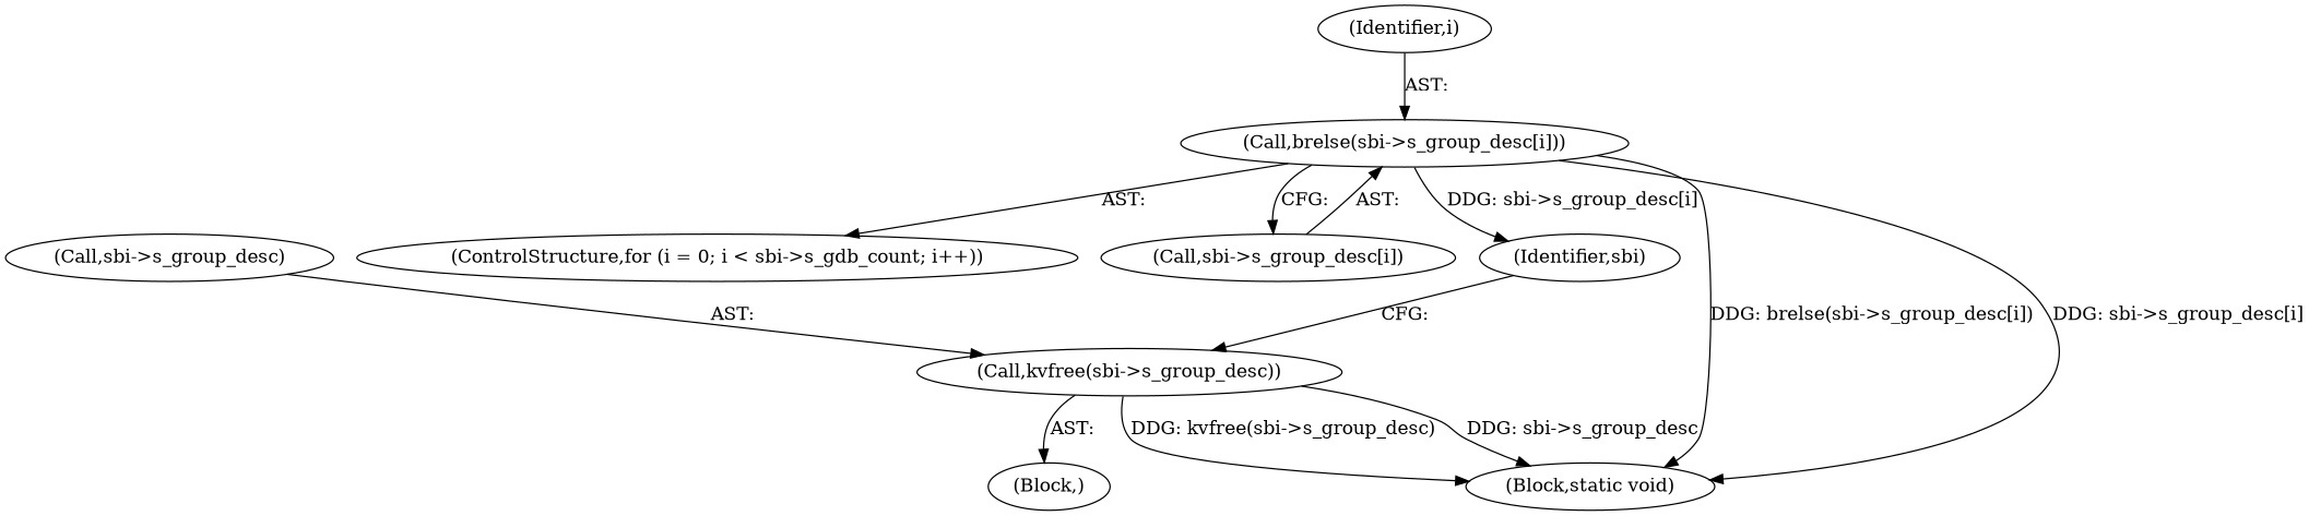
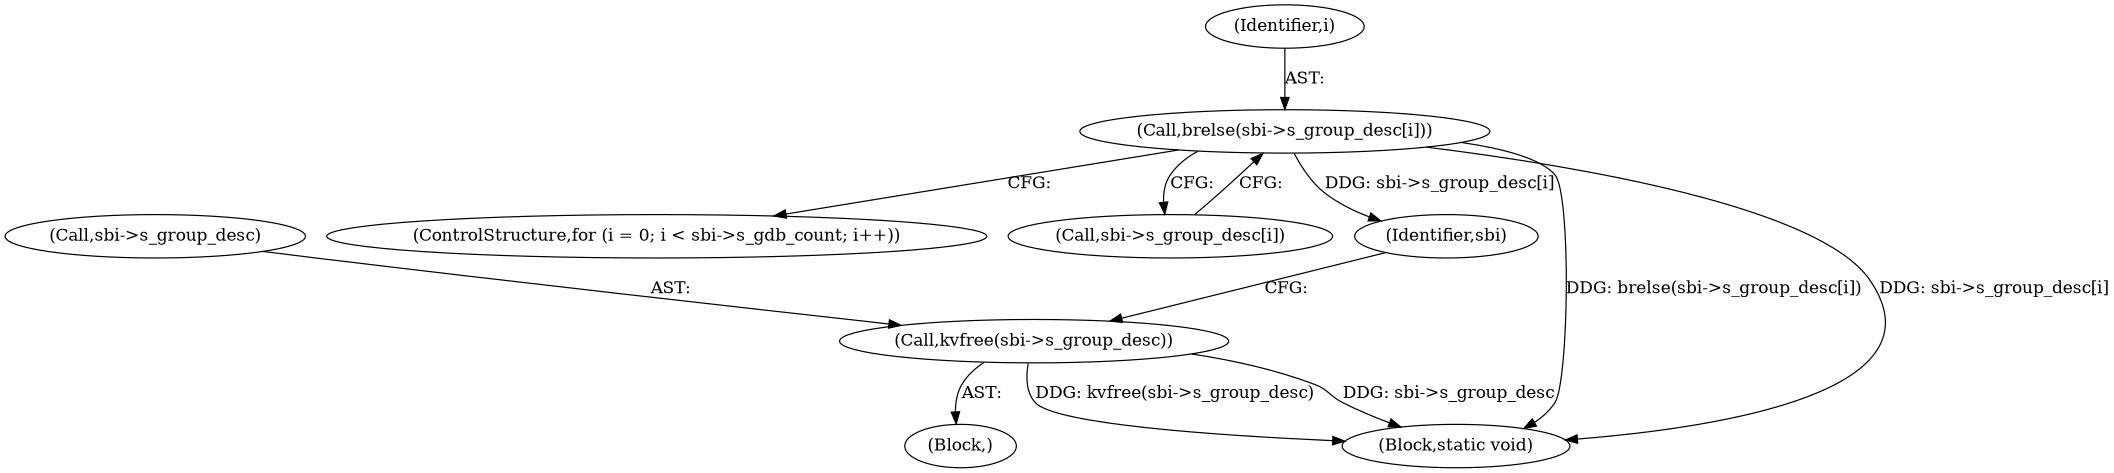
  digraph {
    n1 [label="(Call,brelse(sbi->s_group_desc[i]))"]
    n2 [label="(ControlStructure,for (i = 0; i < sbi->s_gdb_count; i++))"]
    n3 [label="(Call,sbi->s_group_desc[i])"]
    n4 [label="(Block,static void)"]
    n5 [label="(Identifier,sbi)"]
    n6 [label="(Call,kvfree(sbi->s_group_desc))"]
    n7 [label="(Block,)"]
    n8 [label="(Call,sbi->s_group_desc)"]
    n9 [label="(Identifier,i)"]
-   n1 -> n2 [label="AST: "]
+   n1 -> n2 [label="CFG: "]
    n1 -> n3 [label="CFG: "]
    n1 -> n4 [label="DDG: sbi->s_group_desc[i]"]
    n1 -> n4 [label="DDG: brelse(sbi->s_group_desc[i])"]
    n1 -> n5 [label="DDG: sbi->s_group_desc[i]"]
-   n3 -> n1 [label="AST: "]
+   n3 -> n1 [label="CFG: "]
    n5 -> n6 [label="CFG: "]
    n6 -> n4 [label="DDG: kvfree(sbi->s_group_desc)"]
    n6 -> n4 [label="DDG: sbi->s_group_desc"]
    n6 -> n7 [label="AST: "]
    n8 -> n6 [label="AST: "]
    n9 -> n1 [label="AST: "]
  }
